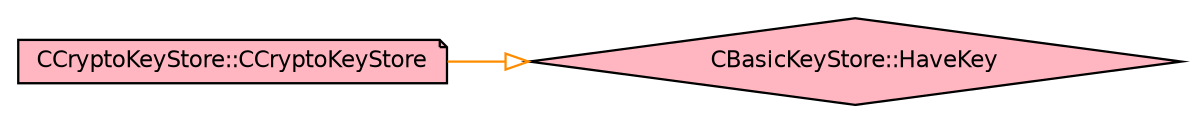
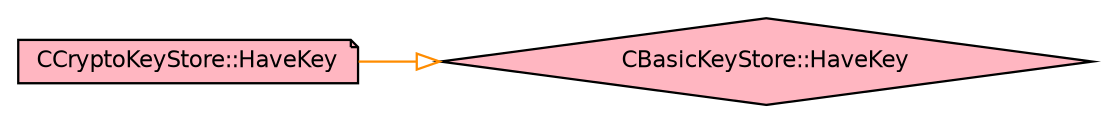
  digraph {
    rankdir=LR
    node [color=black fillcolor=lightpink fontname=Helvetica fontsize=10 style=filled]
-   n1 [fontcolor=black height=0.2 label="CCryptoKeyStore::CCryptoKeyStore" shape=note width=0.4]
+   n1 [fontcolor=black height=0.2 label="CCryptoKeyStore::HaveKey" shape=note width=0.4]
    n2 [height=0.2 label="CBasicKeyStore::HaveKey" shape=diamond width=0.4]
    n1 -> n2 [color=darkorange fontname=Helvetica fontsize=10 labelfontname=Helvetica labelfontsize=10 style=solid arrowhead=onormal]
  }
